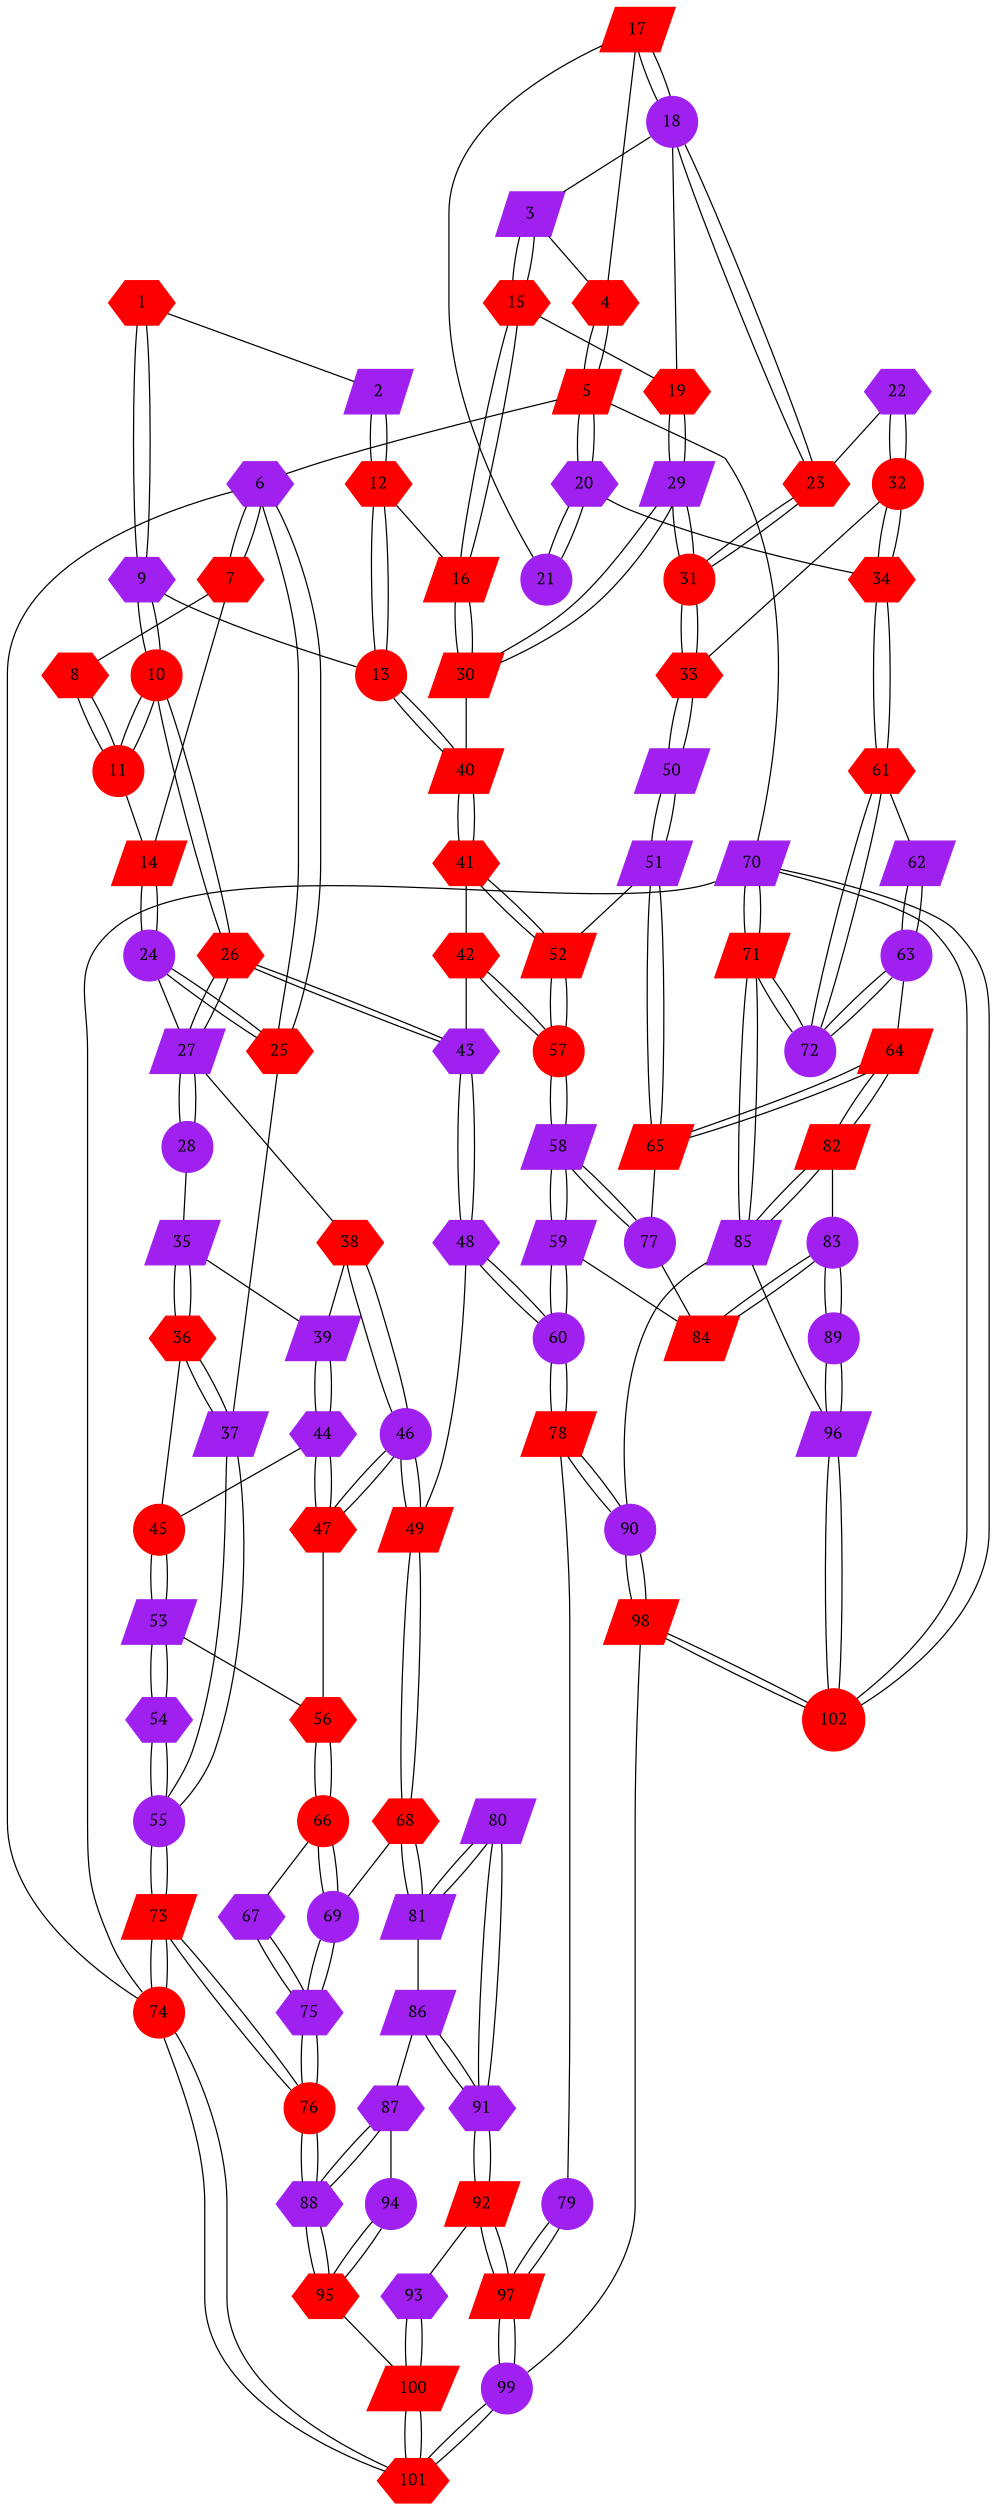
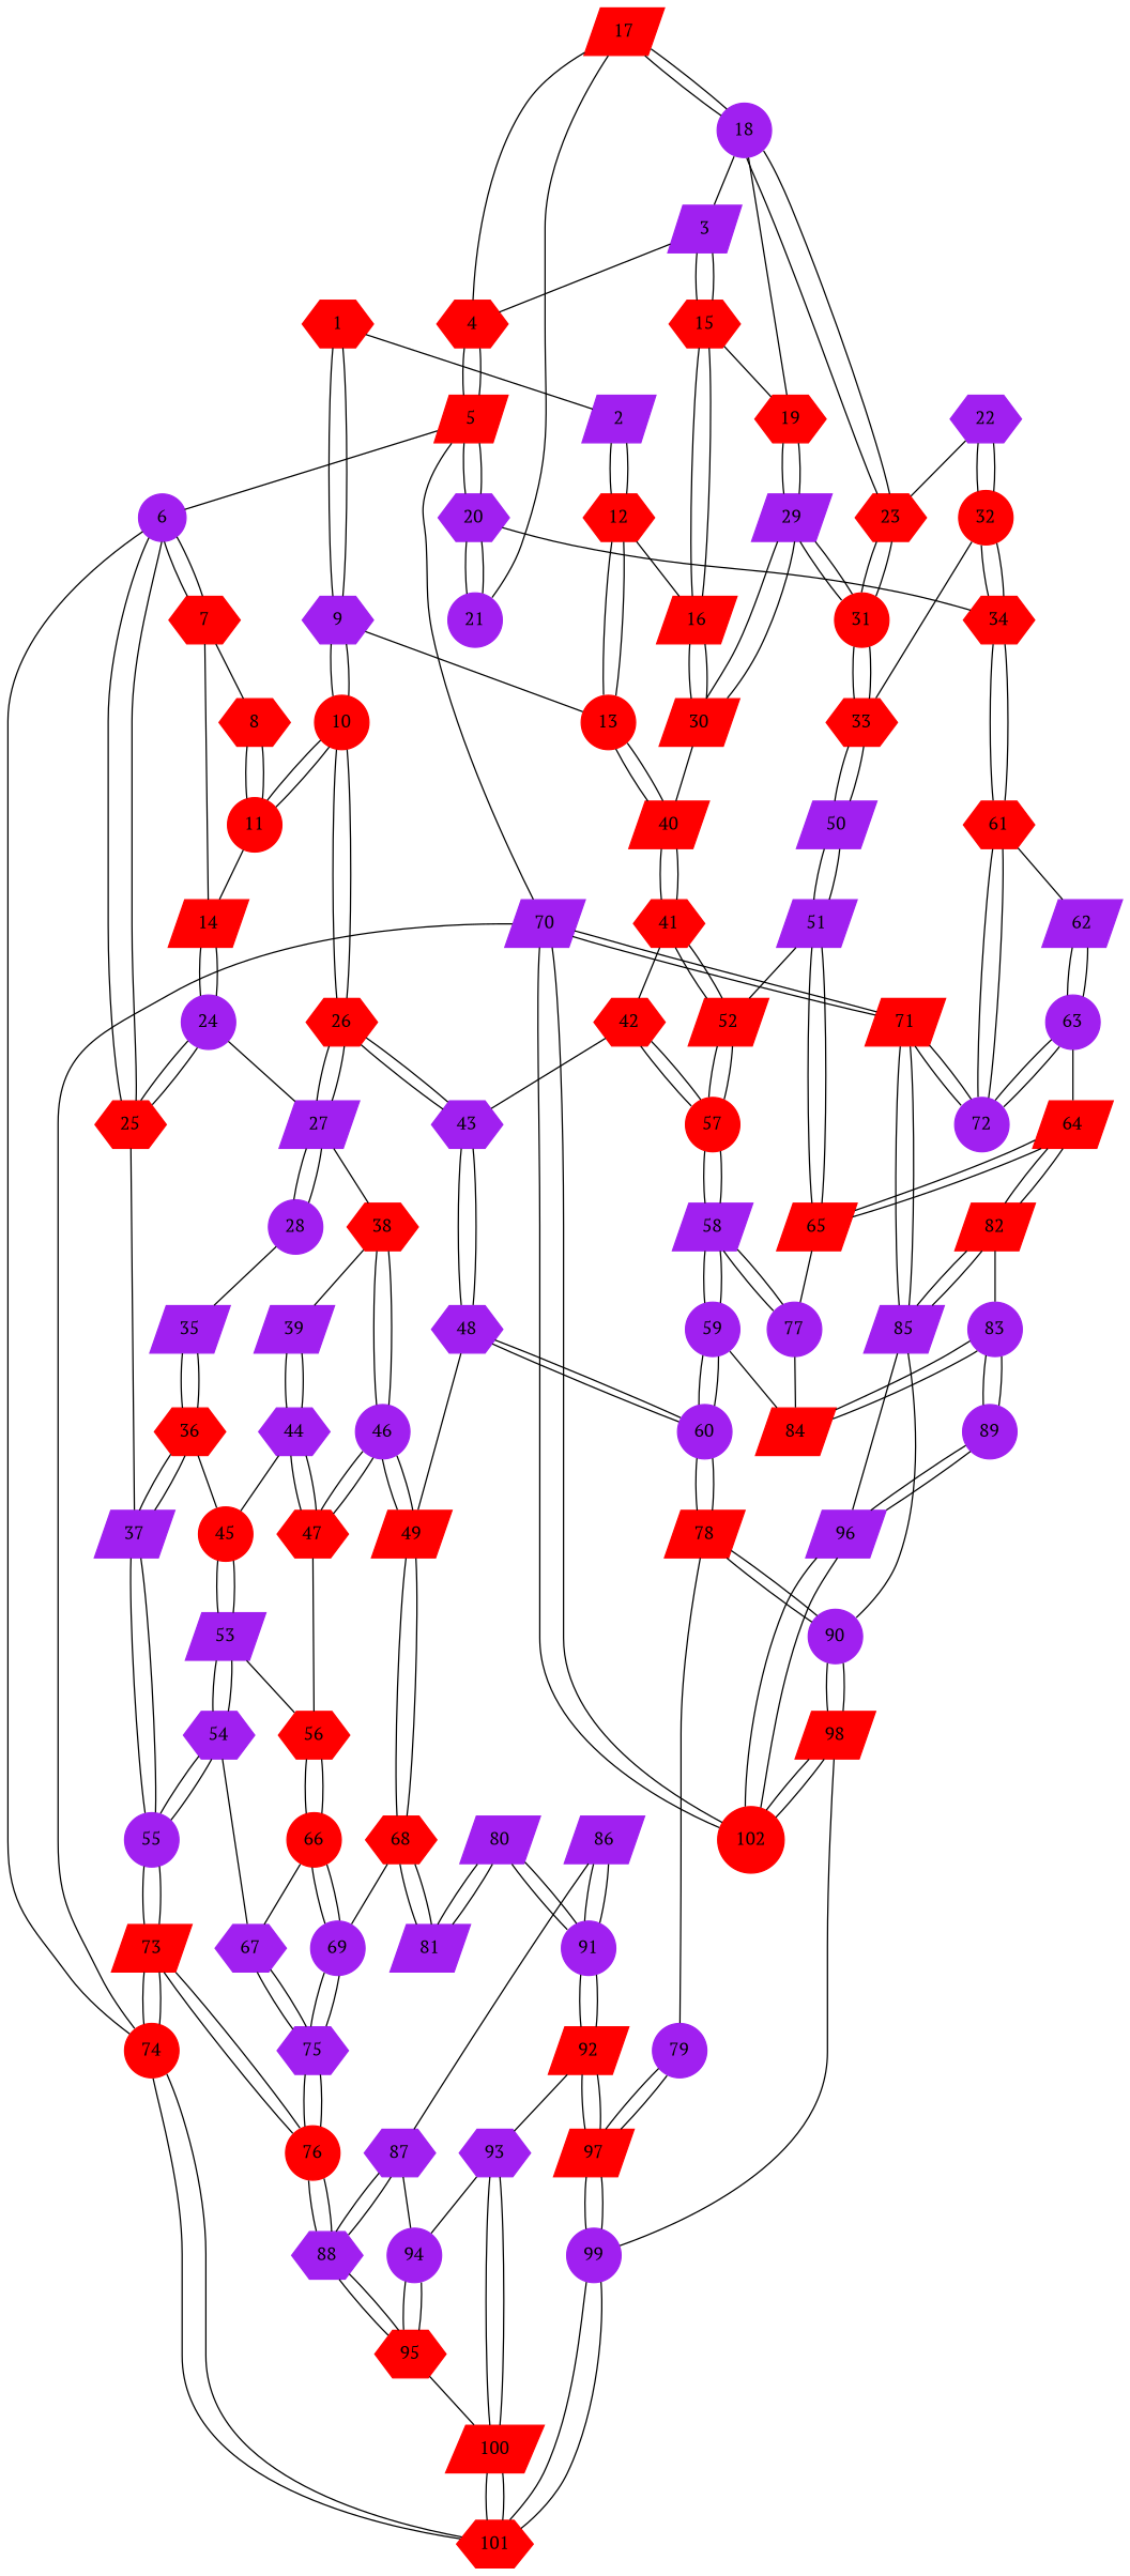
  graph {
    fontname="PT Serif"
    node [color=red fontname="PT Serif" shape=parallelogram style=filled]
    edge [fontname="PT Serif"]
    1 [shape=hexagon]
    2 [color=purple]
    9 [color=purple shape=hexagon]
    12 [shape=hexagon]
    10 [shape=circle]
    13 [shape=circle]
    3 [color=purple]
    4 [shape=hexagon]
    15 [shape=hexagon]
    16
    5
    17
    19 [shape=hexagon]
-   6 [color=purple shape=hexagon]
+   6 [color=purple shape=circle]
    20 [color=purple shape=hexagon]
    70 [color=purple]
    18 [color=purple shape=circle]
    21 [color=purple shape=circle]
    7 [shape=hexagon]
    25 [shape=hexagon]
    74 [shape=circle]
    34 [shape=hexagon]
    71
    102 [shape=circle]
    8 [shape=hexagon]
    14
    37 [color=purple]
    101 [shape=hexagon]
    11 [shape=circle]
    24 [color=purple shape=circle]
    26 [shape=hexagon]
    40
    27 [color=purple]
    43 [color=purple shape=hexagon]
    30
    41 [shape=hexagon]
    29 [color=purple]
    23 [shape=hexagon]
    31 [shape=circle]
    61 [shape=hexagon]
    22 [color=purple shape=hexagon]
    32 [shape=circle]
    33 [shape=hexagon]
    28 [color=purple shape=circle]
    35 [color=purple]
    55 [color=purple shape=circle]
    38 [shape=hexagon]
    48 [color=purple shape=hexagon]
    39 [color=purple]
    46 [color=purple shape=circle]
    36 [shape=hexagon]
    50 [color=purple]
    51 [color=purple]
    62 [color=purple]
    72 [color=purple shape=circle]
    45 [shape=circle]
    44 [color=purple shape=hexagon]
    53 [color=purple]
    73
    47 [shape=hexagon]
    49
    42 [shape=hexagon]
    52
    57 [shape=circle]
    58 [color=purple]
    60 [color=purple shape=circle]
    56 [shape=hexagon]
    54 [color=purple shape=hexagon]
    68 [shape=hexagon]
    66 [shape=circle]
    78
    69 [color=purple shape=circle]
    81 [color=purple]
    65
    63 [color=purple shape=circle]
    77 [color=purple shape=circle]
    67 [color=purple shape=hexagon]
    75 [color=purple shape=hexagon]
    76 [shape=circle]
-   59 [color=purple]
+   59 [color=purple shape=circle]
    84
    79 [color=purple shape=circle]
    90 [color=purple shape=circle]
    64
    82
    85 [color=purple]
    83 [color=purple shape=circle]
    86 [color=purple]
    96 [color=purple]
    88 [color=purple shape=hexagon]
    95 [shape=hexagon]
    97
    98
    80 [color=purple]
-   91 [color=purple shape=hexagon]
+   91 [color=purple shape=circle]
    99 [color=purple shape=circle]
    92
    87 [color=purple shape=hexagon]
    89 [color=purple shape=circle]
    94 [color=purple shape=circle]
    100
    93 [color=purple shape=hexagon]
    1 -- 2
    1 -- 9
    1 -- 9
    2 -- 12
    2 -- 12
    9 -- 10
    9 -- 10
    9 -- 13
    12 -- 13
    12 -- 13
    12 -- 16
    10 -- 11
    10 -- 11
    10 -- 26
    10 -- 26
    13 -- 40
    13 -- 40
    3 -- 4
    3 -- 15
    3 -- 15
    4 -- 5
    4 -- 5
    4 -- 17
    15 -- 16
    15 -- 16
    15 -- 19
    16 -- 30
    16 -- 30
    5 -- 6
    5 -- 20
    5 -- 20
    5 -- 70
    17 -- 18
    17 -- 18
    17 -- 21
    19 -- 29
    19 -- 29
    6 -- 7
    6 -- 7
    6 -- 25
    6 -- 25
    6 -- 74
    20 -- 21
    20 -- 21
    20 -- 34
    70 -- 74
    70 -- 71
    70 -- 71
    70 -- 102
    70 -- 102
    18 -- 3
    18 -- 19
    18 -- 23
    18 -- 23
    7 -- 8
    7 -- 14
    25 -- 37
    74 -- 101
    74 -- 101
    34 -- 61
    34 -- 61
    71 -- 72
    71 -- 72
    71 -- 85
    71 -- 85
    8 -- 11
    8 -- 11
    14 -- 24
    14 -- 24
    37 -- 55
    37 -- 55
    11 -- 14
    24 -- 25
    24 -- 25
    24 -- 27
    26 -- 27
    26 -- 27
    26 -- 43
    26 -- 43
    40 -- 41
    40 -- 41
    27 -- 28
    27 -- 28
    27 -- 38
    43 -- 48
    43 -- 48
    30 -- 40
    41 -- 42
    41 -- 52
    41 -- 52
    29 -- 30
    29 -- 30
    29 -- 31
    29 -- 31
    23 -- 31
    23 -- 31
    31 -- 33
    31 -- 33
    61 -- 62
    61 -- 72
    61 -- 72
    22 -- 23
    22 -- 32
    22 -- 32
    32 -- 34
    32 -- 34
    32 -- 33
    33 -- 50
    33 -- 50
    28 -- 35
-   35 -- 39
    35 -- 36
    35 -- 36
    55 -- 73
    55 -- 73
    38 -- 39
    38 -- 46
    38 -- 46
    48 -- 49
    48 -- 60
    48 -- 60
    39 -- 44
    39 -- 44
    46 -- 47
    46 -- 47
    46 -- 49
    46 -- 49
    36 -- 37
    36 -- 37
    36 -- 45
    50 -- 51
    50 -- 51
    51 -- 52
    51 -- 65
    51 -- 65
    62 -- 63
    62 -- 63
    45 -- 53
    45 -- 53
    44 -- 45
    44 -- 47
    44 -- 47
    53 -- 56
    53 -- 54
    53 -- 54
    73 -- 74
    73 -- 74
    73 -- 76
    73 -- 76
    47 -- 56
    49 -- 68
    49 -- 68
    42 -- 43
    42 -- 57
    42 -- 57
    52 -- 57
    52 -- 57
    57 -- 58
    57 -- 58
    58 -- 77
    58 -- 77
    58 -- 59
    58 -- 59
    60 -- 78
    60 -- 78
    56 -- 66
    56 -- 66
    54 -- 55
    54 -- 55
+   54 -- 67
    68 -- 69
    68 -- 81
    68 -- 81
    66 -- 69
    66 -- 69
    66 -- 67
    78 -- 79
    78 -- 90
    78 -- 90
    69 -- 75
    69 -- 75
-   81 -- 86
    65 -- 77
    63 -- 72
    63 -- 72
    63 -- 64
    77 -- 84
    67 -- 75
    67 -- 75
    75 -- 76
    75 -- 76
    76 -- 88
    76 -- 88
    59 -- 60
    59 -- 60
    59 -- 84
    79 -- 97
    79 -- 97
    90 -- 98
    90 -- 98
    64 -- 65
    64 -- 65
    64 -- 82
    64 -- 82
    82 -- 85
    82 -- 85
    82 -- 83
    85 -- 90
    85 -- 96
    83 -- 84
    83 -- 84
    83 -- 89
    83 -- 89
    86 -- 91
    86 -- 91
    86 -- 87
    96 -- 102
    96 -- 102
    88 -- 95
    88 -- 95
    95 -- 100
    97 -- 99
    97 -- 99
    98 -- 102
    98 -- 102
    98 -- 99
    80 -- 81
    80 -- 81
    80 -- 91
    80 -- 91
    91 -- 92
    91 -- 92
    99 -- 101
    99 -- 101
    92 -- 97
    92 -- 97
    92 -- 93
    87 -- 88
    87 -- 88
    87 -- 94
    89 -- 96
    89 -- 96
    94 -- 95
    94 -- 95
    100 -- 101
    100 -- 101
+   93 -- 94
    93 -- 100
    93 -- 100
  }
